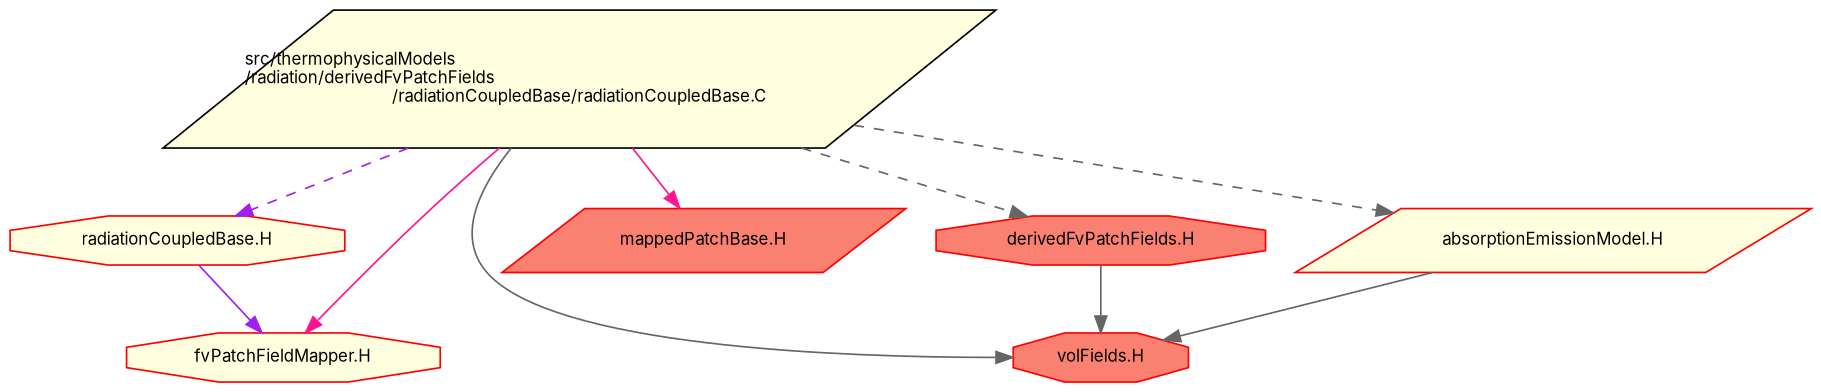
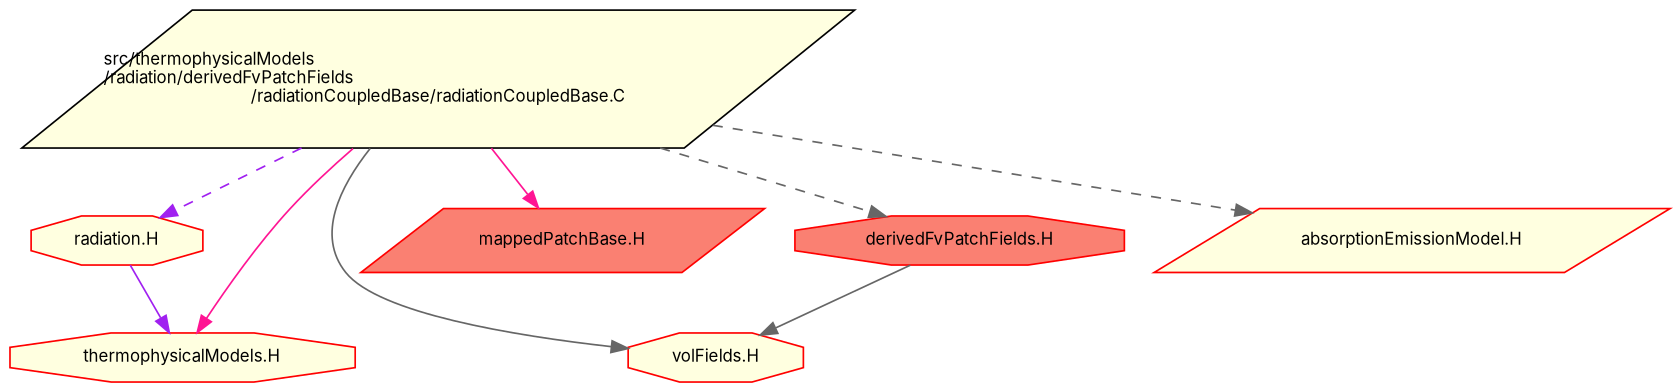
  digraph {
    fontname=Inter
    node [color=red fillcolor=lightyellow fontname=Inter fontsize=10 shape=octagon style=filled]
    edge [color=gray40 fontname=Inter fontsize=10 labelfontname=Helvetica labelfontsize=10 style=solid]
    n1 [color=black fontcolor=black height=0.2 label="src/thermophysicalModels\l/radiation/derivedFvPatchFields\l/radiationCoupledBase/radiationCoupledBase.C" shape=parallelogram width=0.4]
-   n2 [height=0.2 label="radiationCoupledBase.H" width=0.4]
-   n3 [height=0.2 label="fvPatchFieldMapper.H" width=0.4]
-   n4 [fillcolor=salmon height=0.2 label="volFields.H" width=0.4]
+   n2 [height=0.2 label="radiation.H" width=0.4]
+   n3 [height=0.2 label="thermophysicalModels.H" width=0.4]
+   n4 [height=0.2 label="volFields.H" width=0.4]
    n5 [fillcolor=salmon height=0.2 label="mappedPatchBase.H" shape=parallelogram width=0.4]
    n6 [fillcolor=salmon height=0.2 label="derivedFvPatchFields.H" width=0.4]
    n7 [height=0.2 label="absorptionEmissionModel.H" shape=parallelogram width=0.4]
    n1 -> n2 [color=purple style=dashed]
    n1 -> n3 [color=deeppink]
    n1 -> n4
    n1 -> n5 [color=deeppink]
    n1 -> n6 [style=dashed]
    n1 -> n7 [style=dashed]
    n2 -> n3 [color=purple]
    n6 -> n4
-   n7 -> n4
  }
